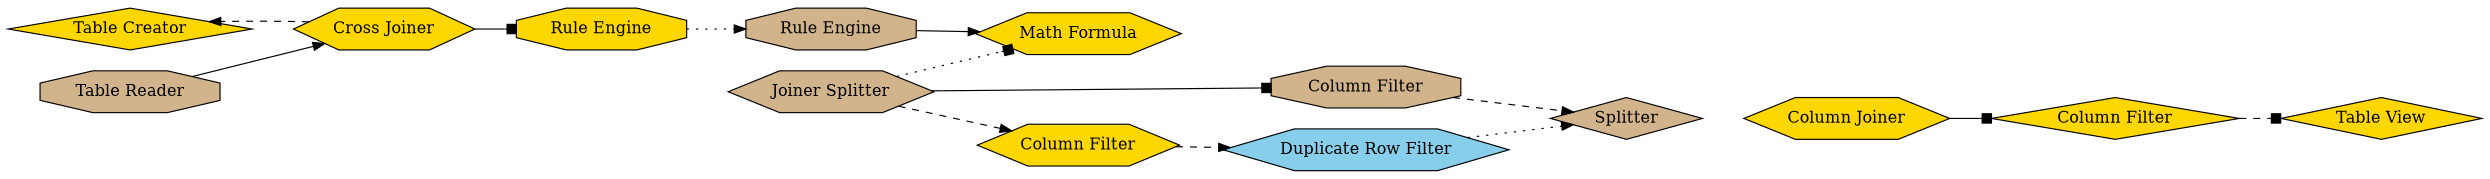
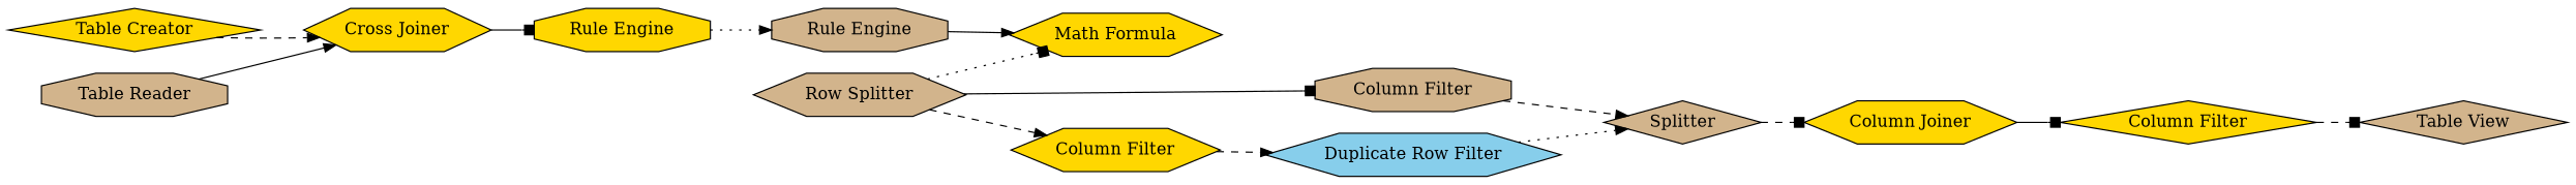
  digraph {
    rankdir=LR
    node [fillcolor=gold shape=hexagon style=filled]
    edge [arrowhead=normal style=dashed]
    n1 [label="Table Creator" shape=diamond]
    n2 [label="Cross Joiner"]
    n3 [label="Rule Engine" shape=octagon]
    n4 [fillcolor=tan label="Rule Engine" shape=octagon]
-   n5 [fillcolor=tan label="Joiner Splitter"]
+   n5 [fillcolor=tan label="Row Splitter"]
    n6 [fillcolor=tan label="Column Filter" shape=octagon]
    n7 [label="Column Filter"]
    n8 [label="Math Formula"]
    n9 [fillcolor=tan label=Splitter shape=diamond]
    n10 [fillcolor=skyblue label="Duplicate Row Filter"]
    n11 [label="Column Joiner"]
    n12 [label="Column Filter" shape=diamond]
-   n13 [label="Table View" shape=diamond]
+   n13 [fillcolor=tan label="Table View" shape=diamond]
    n14 [fillcolor=tan label="Table Reader" shape=octagon]
-   n2 -> n1
+   n1 -> n2
    n2 -> n3 [arrowhead=box style=solid]
    n3 -> n4 [style=dotted]
    n4 -> n8 [style=solid]
    n5 -> n6 [arrowhead=box style=solid]
    n5 -> n7
    n5 -> n8 [arrowhead=box style=dotted]
    n6 -> n9
    n7 -> n10
+   n9 -> n11 [arrowhead=box]
    n10 -> n9 [style=dotted]
    n11 -> n12 [arrowhead=box style=solid]
    n12 -> n13 [arrowhead=box]
    n14 -> n2 [style=solid]
  }
